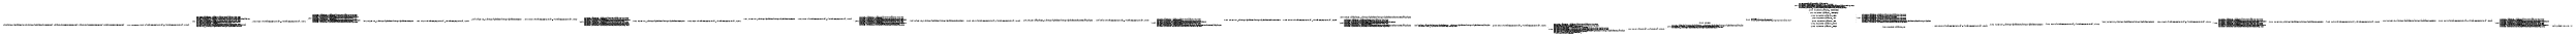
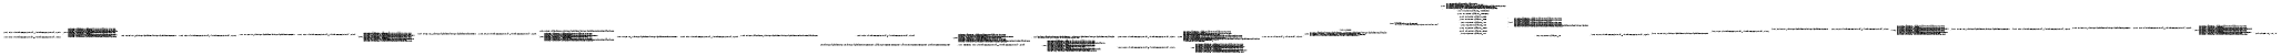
  digraph {
    rankdir=LR
    node [shape=record]
-   n1 [label="{0\:\ 0x0000|MTH_DIRECT_BLOCK\l|0x0000: IF  (r8 I:?[int, boolean, OBJECT, ARRAY, byte, short, char]) == (0 ?[int, boolean, OBJECT, ARRAY, byte, short, char])  \-\> B:24:0x00da \l}"]
+   n1 [label="{0\:\ 0x0000|MTH_ENTER_BLOCK\l|0x0000: IF  (r8 I:?[int, boolean, OBJECT, ARRAY, byte, short, char]) == (0 ?[int, boolean, OBJECT, ARRAY, byte, short, char])  \-\> B:24:0x00da \l}"]
    n2 [label="{1\:\ 0x0002|0x0002: INVOKE  (r7 I:java.io.PrintWriter), (r6 I:java.lang.String) java.io.PrintWriter.print(java.lang.String):void type: VIRTUAL \l0x0005: CONST_STR  (r0 I:java.lang.String) =  \"mName=\" \l0x0007: INVOKE  (r7 I:java.io.PrintWriter), (r0 I:java.lang.String) java.io.PrintWriter.print(java.lang.String):void type: VIRTUAL \l0x000a: IGET  (r0 I:java.lang.String) = (r5 I:android.support.v4.app.BackStackRecord) android.support.v4.app.BackStackRecord.mName java.lang.String \l0x000c: INVOKE  (r7 I:java.io.PrintWriter), (r0 I:java.lang.String) java.io.PrintWriter.print(java.lang.String):void type: VIRTUAL \l0x000f: CONST_STR  (r0 I:java.lang.String) =  \" mIndex=\" \l0x0011: INVOKE  (r7 I:java.io.PrintWriter), (r0 I:java.lang.String) java.io.PrintWriter.print(java.lang.String):void type: VIRTUAL \l0x0014: IGET  (r0 I:int) = (r5 I:android.support.v4.app.BackStackRecord) android.support.v4.app.BackStackRecord.mIndex int \l0x0016: INVOKE  (r7 I:java.io.PrintWriter), (r0 I:int) java.io.PrintWriter.print(int):void type: VIRTUAL \l0x0019: CONST_STR  (r0 I:java.lang.String) =  \" mCommitted=\" \l0x001b: INVOKE  (r7 I:java.io.PrintWriter), (r0 I:java.lang.String) java.io.PrintWriter.print(java.lang.String):void type: VIRTUAL \l0x001e: IGET  (r0 I:boolean) = (r5 I:android.support.v4.app.BackStackRecord) android.support.v4.app.BackStackRecord.mCommitted boolean \l0x0020: INVOKE  (r7 I:java.io.PrintWriter), (r0 I:boolean) java.io.PrintWriter.println(boolean):void type: VIRTUAL \l0x0023: IGET  (r0 I:int) = (r5 I:android.support.v4.app.BackStackRecord) android.support.v4.app.BackStackRecord.mTransition int \l}"]
    n3 [label="{24\:\ 0x00da|0x00da: IGET  (r0 I:java.util.ArrayList\<android.support.v4.app.BackStackRecord$Op\>) = (r5 I:android.support.v4.app.BackStackRecord) android.support.v4.app.BackStackRecord.mOps java.util.ArrayList \l0x00dc: INVOKE  (r0 I:boolean) = (r0 I:java.util.ArrayList) java.util.ArrayList.isEmpty():boolean type: VIRTUAL \l}"]
    n4 [label="{2\:\ 0x0025|0x0025: IF  (r0 I:?[int, boolean, OBJECT, ARRAY, byte, short, char]) == (0 ?[int, boolean, OBJECT, ARRAY, byte, short, char])  \-\> B:4:0x0046 \l}"]
    n5 [label="{25\:\ 0x00e0|0x00e0: IF  (r0 I:?[int, boolean, OBJECT, ARRAY, byte, short, char]) != (0 ?[int, boolean, OBJECT, ARRAY, byte, short, char])  \-\> B:54:0x01b2 \l}"]
    n6 [label="{3\:\ 0x0027|0x0027: INVOKE  (r7 I:java.io.PrintWriter), (r6 I:java.lang.String) java.io.PrintWriter.print(java.lang.String):void type: VIRTUAL \l0x002a: CONST_STR  (r0 I:java.lang.String) =  \"mTransition=#\" \l0x002c: INVOKE  (r7 I:java.io.PrintWriter), (r0 I:java.lang.String) java.io.PrintWriter.print(java.lang.String):void type: VIRTUAL \l0x002f: IGET  (r0 I:int) = (r5 I:android.support.v4.app.BackStackRecord) android.support.v4.app.BackStackRecord.mTransition int \l0x0031: INVOKE  (r0 I:java.lang.String) = (r0 I:int) java.lang.Integer.toHexString(int):java.lang.String type: STATIC \l0x0035: INVOKE  (r7 I:java.io.PrintWriter), (r0 I:java.lang.String) java.io.PrintWriter.print(java.lang.String):void type: VIRTUAL \l0x0038: CONST_STR  (r0 I:java.lang.String) =  \" mTransitionStyle=#\" \l0x003a: INVOKE  (r7 I:java.io.PrintWriter), (r0 I:java.lang.String) java.io.PrintWriter.print(java.lang.String):void type: VIRTUAL \l0x003d: IGET  (r0 I:int) = (r5 I:android.support.v4.app.BackStackRecord) android.support.v4.app.BackStackRecord.mTransitionStyle int \l0x003f: INVOKE  (r0 I:java.lang.String) = (r0 I:int) java.lang.Integer.toHexString(int):java.lang.String type: STATIC \l0x0043: INVOKE  (r7 I:java.io.PrintWriter), (r0 I:java.lang.String) java.io.PrintWriter.println(java.lang.String):void type: VIRTUAL \l}"]
-   n7 [label="{4\:\ 0x0046|0x0046: IGET  (r0 I:int) = (r5 I:android.support.v4.app.BackStackRecord) android.support.v4.app.BackStackRecord.mEnterAnim int \l}"]
    n8 [label="{5\:\ 0x0048|0x0048: IF  (r0 I:?[int, boolean, OBJECT, ARRAY, byte, short, char]) != (0 ?[int, boolean, OBJECT, ARRAY, byte, short, char])  \-\> B:8:0x004e \l}"]
-   n9 [label="{6\:\ 0x004a|0x004a: IGET  (r0 I:int) = (r5 I:android.support.v4.app.BackStackRecord) android.support.v4.app.BackStackRecord.mExitAnim int \l}"]
    n10 [label="{8\:\ 0x004e|0x004e: INVOKE  (r7 I:java.io.PrintWriter), (r6 I:java.lang.String) java.io.PrintWriter.print(java.lang.String):void type: VIRTUAL \l0x0051: CONST_STR  (r0 I:java.lang.String) =  \"mEnterAnim=#\" \l0x0053: INVOKE  (r7 I:java.io.PrintWriter), (r0 I:java.lang.String) java.io.PrintWriter.print(java.lang.String):void type: VIRTUAL \l0x0056: IGET  (r0 I:int) = (r5 I:android.support.v4.app.BackStackRecord) android.support.v4.app.BackStackRecord.mEnterAnim int \l0x0058: INVOKE  (r0 I:java.lang.String) = (r0 I:int) java.lang.Integer.toHexString(int):java.lang.String type: STATIC \l0x005c: INVOKE  (r7 I:java.io.PrintWriter), (r0 I:java.lang.String) java.io.PrintWriter.print(java.lang.String):void type: VIRTUAL \l0x005f: CONST_STR  (r0 I:java.lang.String) =  \" mExitAnim=#\" \l0x0061: INVOKE  (r7 I:java.io.PrintWriter), (r0 I:java.lang.String) java.io.PrintWriter.print(java.lang.String):void type: VIRTUAL \l0x0064: IGET  (r0 I:int) = (r5 I:android.support.v4.app.BackStackRecord) android.support.v4.app.BackStackRecord.mExitAnim int \l0x0066: INVOKE  (r0 I:java.lang.String) = (r0 I:int) java.lang.Integer.toHexString(int):java.lang.String type: STATIC \l0x006a: INVOKE  (r7 I:java.io.PrintWriter), (r0 I:java.lang.String) java.io.PrintWriter.println(java.lang.String):void type: VIRTUAL \l}"]
    n11 [label="{7\:\ 0x004c|0x004c: IF  (r0 I:?[int, boolean, OBJECT, ARRAY, byte, short, char]) == (0 ?[int, boolean, OBJECT, ARRAY, byte, short, char])  \-\> B:9:0x006d \l}"]
    n12 [label="{9\:\ 0x006d|0x006d: IGET  (r0 I:int) = (r5 I:android.support.v4.app.BackStackRecord) android.support.v4.app.BackStackRecord.mPopEnterAnim int \l}"]
    n13 [label="{10\:\ 0x006f|0x006f: IF  (r0 I:?[int, boolean, OBJECT, ARRAY, byte, short, char]) != (0 ?[int, boolean, OBJECT, ARRAY, byte, short, char])  \-\> B:13:0x0075 \l}"]
    n14 [label="{11\:\ 0x0071|0x0071: IGET  (r0 I:int) = (r5 I:android.support.v4.app.BackStackRecord) android.support.v4.app.BackStackRecord.mPopExitAnim int \l}"]
    n15 [label="{13\:\ 0x0075|0x0075: INVOKE  (r7 I:java.io.PrintWriter), (r6 I:java.lang.String) java.io.PrintWriter.print(java.lang.String):void type: VIRTUAL \l0x0078: CONST_STR  (r0 I:java.lang.String) =  \"mPopEnterAnim=#\" \l0x007a: INVOKE  (r7 I:java.io.PrintWriter), (r0 I:java.lang.String) java.io.PrintWriter.print(java.lang.String):void type: VIRTUAL \l0x007d: IGET  (r0 I:int) = (r5 I:android.support.v4.app.BackStackRecord) android.support.v4.app.BackStackRecord.mPopEnterAnim int \l0x007f: INVOKE  (r0 I:java.lang.String) = (r0 I:int) java.lang.Integer.toHexString(int):java.lang.String type: STATIC \l0x0083: INVOKE  (r7 I:java.io.PrintWriter), (r0 I:java.lang.String) java.io.PrintWriter.print(java.lang.String):void type: VIRTUAL \l0x0086: CONST_STR  (r0 I:java.lang.String) =  \" mPopExitAnim=#\" \l0x0088: INVOKE  (r7 I:java.io.PrintWriter), (r0 I:java.lang.String) java.io.PrintWriter.print(java.lang.String):void type: VIRTUAL \l0x008b: IGET  (r0 I:int) = (r5 I:android.support.v4.app.BackStackRecord) android.support.v4.app.BackStackRecord.mPopExitAnim int \l0x008d: INVOKE  (r0 I:java.lang.String) = (r0 I:int) java.lang.Integer.toHexString(int):java.lang.String type: STATIC \l0x0091: INVOKE  (r7 I:java.io.PrintWriter), (r0 I:java.lang.String) java.io.PrintWriter.println(java.lang.String):void type: VIRTUAL \l}"]
    n16 [label="{12\:\ 0x0073|0x0073: IF  (r0 I:?[int, boolean, OBJECT, ARRAY, byte, short, char]) == (0 ?[int, boolean, OBJECT, ARRAY, byte, short, char])  \-\> B:14:0x0094 \l}"]
    n17 [label="{14\:\ 0x0094|0x0094: IGET  (r0 I:int) = (r5 I:android.support.v4.app.BackStackRecord) android.support.v4.app.BackStackRecord.mBreadCrumbTitleRes int \l}"]
    n18 [label="{15\:\ 0x0096|0x0096: IF  (r0 I:?[int, boolean, OBJECT, ARRAY, byte, short, char]) != (0 ?[int, boolean, OBJECT, ARRAY, byte, short, char])  \-\> B:18:0x009c \l}"]
    n19 [label="{16\:\ 0x0098|0x0098: IGET  (r0 I:java.lang.CharSequence) = (r5 I:android.support.v4.app.BackStackRecord) android.support.v4.app.BackStackRecord.mBreadCrumbTitleText java.lang.CharSequence \l}"]
    n20 [label="{18\:\ 0x009c|0x009c: INVOKE  (r7 I:java.io.PrintWriter), (r6 I:java.lang.String) java.io.PrintWriter.print(java.lang.String):void type: VIRTUAL \l0x009f: CONST_STR  (r0 I:java.lang.String) =  \"mBreadCrumbTitleRes=#\" \l0x00a1: INVOKE  (r7 I:java.io.PrintWriter), (r0 I:java.lang.String) java.io.PrintWriter.print(java.lang.String):void type: VIRTUAL \l0x00a4: IGET  (r0 I:int) = (r5 I:android.support.v4.app.BackStackRecord) android.support.v4.app.BackStackRecord.mBreadCrumbTitleRes int \l0x00a6: INVOKE  (r0 I:java.lang.String) = (r0 I:int) java.lang.Integer.toHexString(int):java.lang.String type: STATIC \l0x00aa: INVOKE  (r7 I:java.io.PrintWriter), (r0 I:java.lang.String) java.io.PrintWriter.print(java.lang.String):void type: VIRTUAL \l0x00ad: CONST_STR  (r0 I:java.lang.String) =  \" mBreadCrumbTitleText=\" \l0x00af: INVOKE  (r7 I:java.io.PrintWriter), (r0 I:java.lang.String) java.io.PrintWriter.print(java.lang.String):void type: VIRTUAL \l0x00b2: IGET  (r0 I:java.lang.CharSequence) = (r5 I:android.support.v4.app.BackStackRecord) android.support.v4.app.BackStackRecord.mBreadCrumbTitleText java.lang.CharSequence \l0x00b4: INVOKE  (r7 I:java.io.PrintWriter), (r0 I:java.lang.Object) java.io.PrintWriter.println(java.lang.Object):void type: VIRTUAL \l}"]
-   n21 [label="{17\:\ 0x009a|0x009a: IF  (r0 I:?[int, boolean, OBJECT, ARRAY, byte, short, char]) == (0 ?[int, boolean, OBJECT, ARRAY, byte, short, char])  \-\> B:19:0x00b7 \l}"]
    n22 [label="{19\:\ 0x00b7|0x00b7: IGET  (r0 I:int) = (r5 I:android.support.v4.app.BackStackRecord) android.support.v4.app.BackStackRecord.mBreadCrumbShortTitleRes int \l}"]
    n23 [label="{20\:\ 0x00b9|0x00b9: IF  (r0 I:?[int, boolean, OBJECT, ARRAY, byte, short, char]) != (0 ?[int, boolean, OBJECT, ARRAY, byte, short, char])  \-\> B:23:0x00bf \l}"]
    n24 [label="{21\:\ 0x00bb|0x00bb: IGET  (r0 I:java.lang.CharSequence) = (r5 I:android.support.v4.app.BackStackRecord) android.support.v4.app.BackStackRecord.mBreadCrumbShortTitleText java.lang.CharSequence \l}"]
    n25 [label="{23\:\ 0x00bf|0x00bf: INVOKE  (r7 I:java.io.PrintWriter), (r6 I:java.lang.String) java.io.PrintWriter.print(java.lang.String):void type: VIRTUAL \l0x00c2: CONST_STR  (r0 I:java.lang.String) =  \"mBreadCrumbShortTitleRes=#\" \l0x00c4: INVOKE  (r7 I:java.io.PrintWriter), (r0 I:java.lang.String) java.io.PrintWriter.print(java.lang.String):void type: VIRTUAL \l0x00c7: IGET  (r0 I:int) = (r5 I:android.support.v4.app.BackStackRecord) android.support.v4.app.BackStackRecord.mBreadCrumbShortTitleRes int \l0x00c9: INVOKE  (r0 I:java.lang.String) = (r0 I:int) java.lang.Integer.toHexString(int):java.lang.String type: STATIC \l0x00cd: INVOKE  (r7 I:java.io.PrintWriter), (r0 I:java.lang.String) java.io.PrintWriter.print(java.lang.String):void type: VIRTUAL \l0x00d0: CONST_STR  (r0 I:java.lang.String) =  \" mBreadCrumbShortTitleText=\" \l0x00d2: INVOKE  (r7 I:java.io.PrintWriter), (r0 I:java.lang.String) java.io.PrintWriter.print(java.lang.String):void type: VIRTUAL \l0x00d5: IGET  (r0 I:java.lang.CharSequence) = (r5 I:android.support.v4.app.BackStackRecord) android.support.v4.app.BackStackRecord.mBreadCrumbShortTitleText java.lang.CharSequence \l0x00d7: INVOKE  (r7 I:java.io.PrintWriter), (r0 I:java.lang.Object) java.io.PrintWriter.println(java.lang.Object):void type: VIRTUAL \l}"]
+   n26 [label="{22\:\ 0x00bd|0x00bd: IF  (r0 I:?[int, boolean, OBJECT, ARRAY, byte, short, char]) == (0 ?[int, boolean, OBJECT, ARRAY, byte, short, char])  \-\> B:24:0x00da \l}"]
    n27 [label="{26\:\ 0x00e2|0x00e2: INVOKE  (r7 I:java.io.PrintWriter), (r6 I:java.lang.String) java.io.PrintWriter.print(java.lang.String):void type: VIRTUAL \l0x00e5: CONST_STR  (r0 I:java.lang.String) =  \"Operations:\" \l0x00e7: INVOKE  (r7 I:java.io.PrintWriter), (r0 I:java.lang.String) java.io.PrintWriter.println(java.lang.String):void type: VIRTUAL \l0x00ea: NEW_INSTANCE  (r0 I:java.lang.StringBuilder) =  java.lang.StringBuilder \l0x00ec: INVOKE  (r0 I:java.lang.StringBuilder) java.lang.StringBuilder.\<init\>():void type: DIRECT \l0x00ef: INVOKE  (r0 I:java.lang.StringBuilder), (r6 I:java.lang.String) java.lang.StringBuilder.append(java.lang.String):java.lang.StringBuilder type: VIRTUAL \l0x00f2: CONST_STR  (r1 I:java.lang.String) =  \"    \" \l0x00f4: INVOKE  (r0 I:java.lang.StringBuilder), (r1 I:java.lang.String) java.lang.StringBuilder.append(java.lang.String):java.lang.StringBuilder type: VIRTUAL \l0x00f7: INVOKE  (r0 I:java.lang.StringBuilder) java.lang.StringBuilder.toString():java.lang.String type: VIRTUAL \l0x00fa: IGET  (r0 I:java.util.ArrayList\<android.support.v4.app.BackStackRecord$Op\>) = (r5 I:android.support.v4.app.BackStackRecord) android.support.v4.app.BackStackRecord.mOps java.util.ArrayList \l0x00fc: INVOKE  (r0 I:int) = (r0 I:java.util.ArrayList) java.util.ArrayList.size():int type: VIRTUAL \l0x0100: CONST  (r1 I:?[int, float, boolean, short, byte, char, OBJECT, ARRAY]) = \l  (0 ?[int, float, boolean, short, byte, char, OBJECT, ARRAY])\l \l}"]
    n28 [label="{54\:\ 0x01b2|0x01b2: RETURN   \l}"]
    n29 [label="{27\:\ 0x0101|0x0101: IF  (r1 I:?[int, byte, short, char]) \>= (r0 I:?[int, byte, short, char])  \-\> B:54:0x01b2 \l}"]
    n30 [label="{28\:\ 0x0103|0x0103: IGET  (r2 I:java.util.ArrayList\<android.support.v4.app.BackStackRecord$Op\>) = (r5 I:android.support.v4.app.BackStackRecord) android.support.v4.app.BackStackRecord.mOps java.util.ArrayList \l0x0105: INVOKE  (r2 I:java.lang.Object) = (r2 I:java.util.ArrayList), (r1 I:int) java.util.ArrayList.get(int):java.lang.Object type: VIRTUAL \l0x0109: CHECK_CAST  (r2 I:android.support.v4.app.BackStackRecord$Op) = (android.support.v4.app.BackStackRecord$Op) (r2 I:?[OBJECT, ARRAY]) \l0x010b: IGET  (r3 I:int) = (r2 I:android.support.v4.app.BackStackRecord$Op) android.support.v4.app.BackStackRecord.Op.cmd int \l}"]
    n31 [label="{29\:\ 0x010d|0x010d: SWITCH  \l  (r3 I:?[int, float, boolean, short, byte, char, OBJECT, ARRAY])\l k:[0, 1, 2, 3, 4, 5, 6, 7, 8, 9] t:[0x013f, 0x013c, 0x0139, 0x0136, 0x0133, 0x0130, 0x012d, 0x012a, 0x0127, 0x0124] \l}"]
    n32 [label="{30\:\ 0x0110|0x0110: NEW_INSTANCE  (r3 I:java.lang.StringBuilder) =  java.lang.StringBuilder \l0x0112: INVOKE  (r3 I:java.lang.StringBuilder) java.lang.StringBuilder.\<init\>():void type: DIRECT \l0x0115: CONST_STR  (r4 I:java.lang.String) =  \"cmd=\" \l0x0117: INVOKE  (r3 I:java.lang.StringBuilder), (r4 I:java.lang.String) java.lang.StringBuilder.append(java.lang.String):java.lang.StringBuilder type: VIRTUAL \l0x011a: IGET  (r4 I:int) = (r2 I:android.support.v4.app.BackStackRecord$Op) android.support.v4.app.BackStackRecord.Op.cmd int \l0x011c: INVOKE  (r3 I:java.lang.StringBuilder), (r4 I:int) java.lang.StringBuilder.append(int):java.lang.StringBuilder type: VIRTUAL \l0x011f: INVOKE  (r3 I:java.lang.String) = (r3 I:java.lang.StringBuilder) java.lang.StringBuilder.toString():java.lang.String type: VIRTUAL \l}"]
    n33 [label="{31\:\ 0x0124|0x0124: CONST_STR  (r3 I:java.lang.String) =  \"UNSET_PRIMARY_NAV\" \l}"]
    n34 [label="{32\:\ 0x0127|0x0127: CONST_STR  (r3 I:java.lang.String) =  \"SET_PRIMARY_NAV\" \l}"]
+   n35 [label="{33\:\ 0x012a|0x012a: CONST_STR  (r3 I:java.lang.String) =  \"ATTACH\" \l}"]
    n36 [label="{34\:\ 0x012d|0x012d: CONST_STR  (r3 I:java.lang.String) =  \"DETACH\" \l}"]
    n37 [label="{35\:\ 0x0130|0x0130: CONST_STR  (r3 I:java.lang.String) =  \"SHOW\" \l}"]
    n38 [label="{36\:\ 0x0133|0x0133: CONST_STR  (r3 I:java.lang.String) =  \"HIDE\" \l}"]
    n39 [label="{37\:\ 0x0136|0x0136: CONST_STR  (r3 I:java.lang.String) =  \"REMOVE\" \l}"]
    n40 [label="{38\:\ 0x0139|0x0139: CONST_STR  (r3 I:java.lang.String) =  \"REPLACE\" \l}"]
    n41 [label="{39\:\ 0x013c|0x013c: CONST_STR  (r3 I:java.lang.String) =  \"ADD\" \l}"]
+   n42 [label="{40\:\ 0x013f|0x013f: CONST_STR  (r3 I:java.lang.String) =  \"NULL\" \l}"]
    n43 [label="{41\:\ 0x0141|0x0141: INVOKE  (r7 I:java.io.PrintWriter), (r6 I:java.lang.String) java.io.PrintWriter.print(java.lang.String):void type: VIRTUAL \l0x0144: CONST_STR  (r4 I:java.lang.String) =  \"  Op #\" \l0x0146: INVOKE  (r7 I:java.io.PrintWriter), (r4 I:java.lang.String) java.io.PrintWriter.print(java.lang.String):void type: VIRTUAL \l0x0149: INVOKE  (r7 I:java.io.PrintWriter), (r1 I:int) java.io.PrintWriter.print(int):void type: VIRTUAL \l0x014c: CONST_STR  (r4 I:java.lang.String) =  \": \" \l0x014e: INVOKE  (r7 I:java.io.PrintWriter), (r4 I:java.lang.String) java.io.PrintWriter.print(java.lang.String):void type: VIRTUAL \l0x0151: INVOKE  (r7 I:java.io.PrintWriter), (r3 I:java.lang.String) java.io.PrintWriter.print(java.lang.String):void type: VIRTUAL \l0x0154: CONST_STR  (r3 I:java.lang.String) =  \" \" \l0x0156: INVOKE  (r7 I:java.io.PrintWriter), (r3 I:java.lang.String) java.io.PrintWriter.print(java.lang.String):void type: VIRTUAL \l0x0159: IGET  (r3 I:android.support.v4.app.Fragment) = (r2 I:android.support.v4.app.BackStackRecord$Op) android.support.v4.app.BackStackRecord.Op.fragment android.support.v4.app.Fragment \l0x015b: INVOKE  (r7 I:java.io.PrintWriter), (r3 I:java.lang.Object) java.io.PrintWriter.println(java.lang.Object):void type: VIRTUAL \l}"]
    n44 [label="{42\:\ 0x015e|0x015e: IF  (r8 I:?[int, boolean, OBJECT, ARRAY, byte, short, char]) == (0 ?[int, boolean, OBJECT, ARRAY, byte, short, char])  \-\> B:53:0x01ae \l}"]
    n45 [label="{43\:\ 0x0160|0x0160: IGET  (r3 I:int) = (r2 I:android.support.v4.app.BackStackRecord$Op) android.support.v4.app.BackStackRecord.Op.enterAnim int \l}"]
    n46 [label="{53\:\ 0x01ae|0x01ae: ARITH  (r1 I:int) = (r1 I:int) + (1 int) \l}"]
    n47 [label="{44\:\ 0x0162|0x0162: IF  (r3 I:?[int, boolean, OBJECT, ARRAY, byte, short, char]) != (0 ?[int, boolean, OBJECT, ARRAY, byte, short, char])  \-\> B:47:0x0168 \l}"]
    n48 [label="{45\:\ 0x0164|0x0164: IGET  (r3 I:int) = (r2 I:android.support.v4.app.BackStackRecord$Op) android.support.v4.app.BackStackRecord.Op.exitAnim int \l}"]
    n49 [label="{47\:\ 0x0168|0x0168: INVOKE  (r7 I:java.io.PrintWriter), (r6 I:java.lang.String) java.io.PrintWriter.print(java.lang.String):void type: VIRTUAL \l0x016b: CONST_STR  (r3 I:java.lang.String) =  \"enterAnim=#\" \l0x016d: INVOKE  (r7 I:java.io.PrintWriter), (r3 I:java.lang.String) java.io.PrintWriter.print(java.lang.String):void type: VIRTUAL \l0x0170: IGET  (r3 I:int) = (r2 I:android.support.v4.app.BackStackRecord$Op) android.support.v4.app.BackStackRecord.Op.enterAnim int \l0x0172: INVOKE  (r3 I:java.lang.String) = (r3 I:int) java.lang.Integer.toHexString(int):java.lang.String type: STATIC \l0x0176: INVOKE  (r7 I:java.io.PrintWriter), (r3 I:java.lang.String) java.io.PrintWriter.print(java.lang.String):void type: VIRTUAL \l0x0179: CONST_STR  (r3 I:java.lang.String) =  \" exitAnim=#\" \l0x017b: INVOKE  (r7 I:java.io.PrintWriter), (r3 I:java.lang.String) java.io.PrintWriter.print(java.lang.String):void type: VIRTUAL \l0x017e: IGET  (r3 I:int) = (r2 I:android.support.v4.app.BackStackRecord$Op) android.support.v4.app.BackStackRecord.Op.exitAnim int \l0x0180: INVOKE  (r3 I:java.lang.String) = (r3 I:int) java.lang.Integer.toHexString(int):java.lang.String type: STATIC \l0x0184: INVOKE  (r7 I:java.io.PrintWriter), (r3 I:java.lang.String) java.io.PrintWriter.println(java.lang.String):void type: VIRTUAL \l}"]
    n50 [label="{46\:\ 0x0166|0x0166: IF  (r3 I:?[int, boolean, OBJECT, ARRAY, byte, short, char]) == (0 ?[int, boolean, OBJECT, ARRAY, byte, short, char])  \-\> B:48:0x0187 \l}"]
    n51 [label="{48\:\ 0x0187|0x0187: IGET  (r3 I:int) = (r2 I:android.support.v4.app.BackStackRecord$Op) android.support.v4.app.BackStackRecord.Op.popEnterAnim int \l}"]
    n52 [label="{49\:\ 0x0189|0x0189: IF  (r3 I:?[int, boolean, OBJECT, ARRAY, byte, short, char]) != (0 ?[int, boolean, OBJECT, ARRAY, byte, short, char])  \-\> B:52:0x018f \l}"]
    n53 [label="{50\:\ 0x018b|0x018b: IGET  (r3 I:int) = (r2 I:android.support.v4.app.BackStackRecord$Op) android.support.v4.app.BackStackRecord.Op.popExitAnim int \l}"]
    n54 [label="{52\:\ 0x018f|0x018f: INVOKE  (r7 I:java.io.PrintWriter), (r6 I:java.lang.String) java.io.PrintWriter.print(java.lang.String):void type: VIRTUAL \l0x0192: CONST_STR  (r3 I:java.lang.String) =  \"popEnterAnim=#\" \l0x0194: INVOKE  (r7 I:java.io.PrintWriter), (r3 I:java.lang.String) java.io.PrintWriter.print(java.lang.String):void type: VIRTUAL \l0x0197: IGET  (r3 I:int) = (r2 I:android.support.v4.app.BackStackRecord$Op) android.support.v4.app.BackStackRecord.Op.popEnterAnim int \l0x0199: INVOKE  (r3 I:java.lang.String) = (r3 I:int) java.lang.Integer.toHexString(int):java.lang.String type: STATIC \l0x019d: INVOKE  (r7 I:java.io.PrintWriter), (r3 I:java.lang.String) java.io.PrintWriter.print(java.lang.String):void type: VIRTUAL \l0x01a0: CONST_STR  (r3 I:java.lang.String) =  \" popExitAnim=#\" \l0x01a2: INVOKE  (r7 I:java.io.PrintWriter), (r3 I:java.lang.String) java.io.PrintWriter.print(java.lang.String):void type: VIRTUAL \l0x01a5: IGET  (r2 I:int) = (r2 I:android.support.v4.app.BackStackRecord$Op) android.support.v4.app.BackStackRecord.Op.popExitAnim int \l0x01a7: INVOKE  (r2 I:java.lang.String) = (r2 I:int) java.lang.Integer.toHexString(int):java.lang.String type: STATIC \l0x01ab: INVOKE  (r7 I:java.io.PrintWriter), (r2 I:java.lang.String) java.io.PrintWriter.println(java.lang.String):void type: VIRTUAL \l}"]
    n55 [label="{51\:\ 0x018d|0x018d: IF  (r3 I:?[int, boolean, OBJECT, ARRAY, byte, short, char]) == (0 ?[int, boolean, OBJECT, ARRAY, byte, short, char])  \-\> B:53:0x01ae \l}"]
    n56 [label="{public void android.support.v4.app.BackStackRecord.dump((r5 'this' I:android.support.v4.app.BackStackRecord A[IMMUTABLE_TYPE, THIS]), (r6 I:java.lang.String A[IMMUTABLE_TYPE, METHOD_ARGUMENT]), (r7 I:java.io.PrintWriter A[IMMUTABLE_TYPE, METHOD_ARGUMENT]), (r8 I:boolean A[IMMUTABLE_TYPE, METHOD_ARGUMENT])) }"]
    n1 -> n2 [style=dashed]
    n1 -> n3
    n2 -> n4
    n3 -> n5
    n4 -> n6 [style=dashed]
-   n4 -> n7
    n5 -> n27 [style=dashed]
    n5 -> n28
-   n6 -> n7
-   n7 -> n8
-   n8 -> n9 [style=dashed]
    n8 -> n10
-   n9 -> n11
    n10 -> n12
    n11 -> n10 [style=dashed]
    n11 -> n12
    n12 -> n13
    n13 -> n14 [style=dashed]
    n13 -> n15
    n14 -> n16
    n15 -> n17
    n16 -> n15 [style=dashed]
    n16 -> n17
    n17 -> n18
    n18 -> n19 [style=dashed]
    n18 -> n20
-   n19 -> n21
    n20 -> n22
-   n21 -> n20 [style=dashed]
-   n21 -> n22
    n22 -> n23 [style=dashed]
    n23 -> n24 [style=dashed]
    n23 -> n25
+   n24 -> n26
    n25 -> n3
+   n26 -> n3
+   n26 -> n25 [style=dashed]
    n27 -> n29
    n29 -> n28
    n29 -> n30 [style=dashed]
    n30 -> n31
    n31 -> n32
    n31 -> n33
    n31 -> n34
+   n31 -> n35
    n31 -> n36
    n31 -> n37
    n31 -> n38
    n31 -> n39
    n31 -> n40
    n31 -> n41
+   n31 -> n42
    n32 -> n43
    n33 -> n43
    n34 -> n43
+   n35 -> n43
    n36 -> n43
    n37 -> n43
    n38 -> n43
    n39 -> n43
    n40 -> n43
    n41 -> n44
+   n42 -> n43
    n43 -> n44
    n44 -> n45 [style=dashed]
    n44 -> n46
    n45 -> n47
    n46 -> n29
    n47 -> n48 [style=dashed]
    n47 -> n49
    n48 -> n50
    n49 -> n51
    n50 -> n49 [style=dashed]
    n50 -> n51
    n51 -> n52 [style=dashed]
    n52 -> n53 [style=dashed]
    n52 -> n54
    n53 -> n55
    n54 -> n46
    n55 -> n46
    n55 -> n54 [style=dashed]
    n56 -> n1
  }
